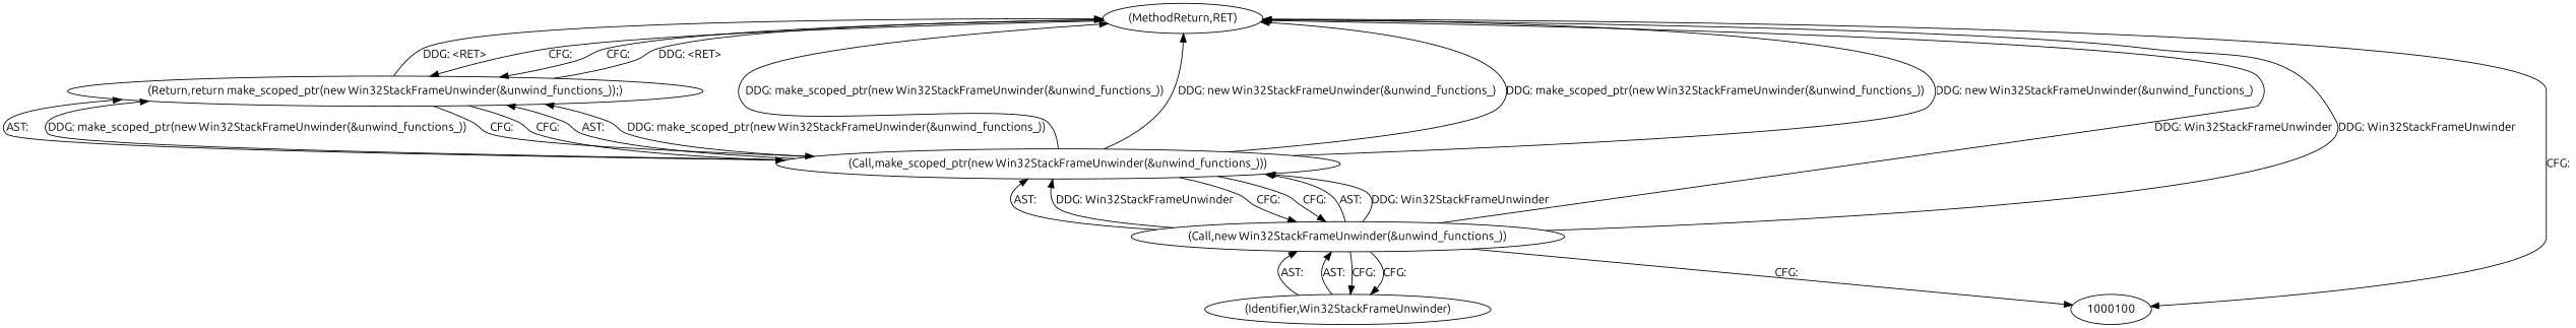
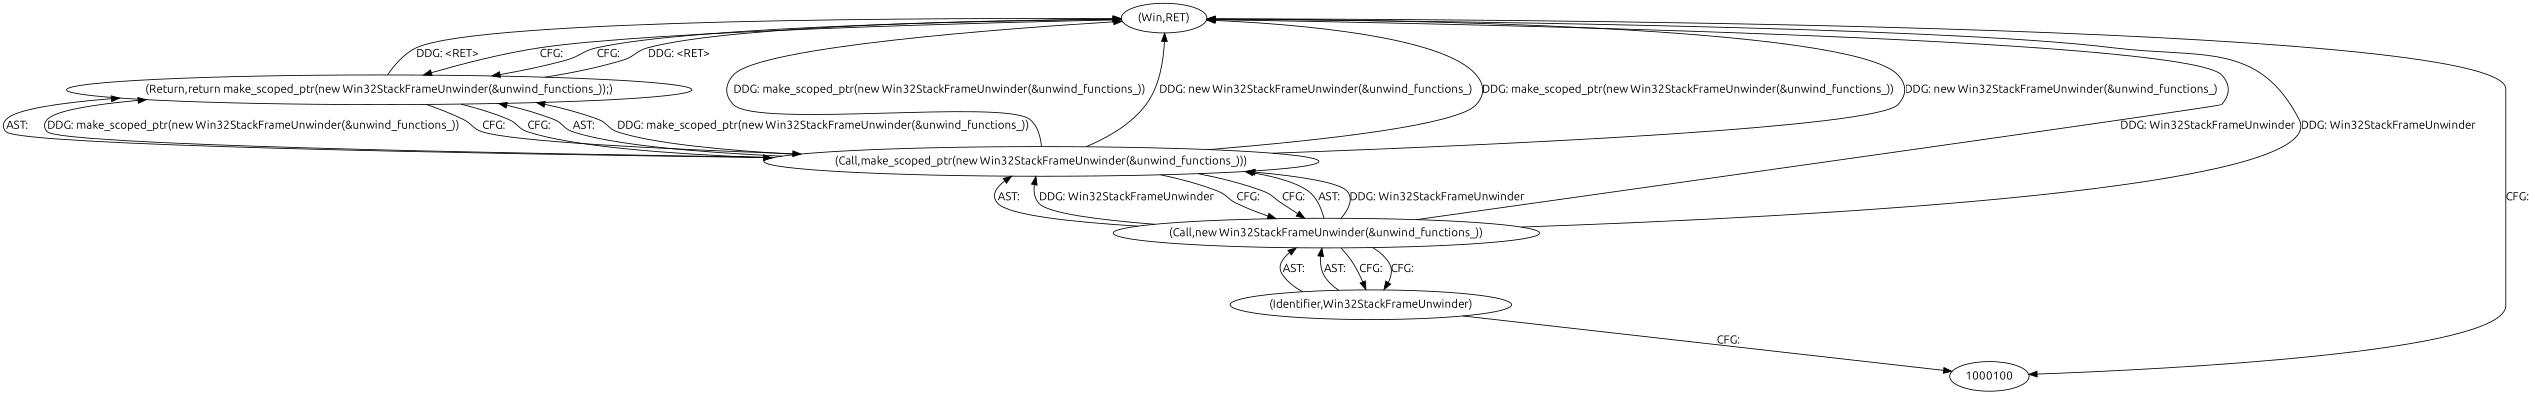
  digraph {
    fontname=Ubuntu
    node [fontname=Ubuntu]
    edge [fontname=Ubuntu]
-   n1 [label="(MethodReturn,RET)"]
+   n1 [label="(Win,RET)"]
    n2 [label="(Return,return make_scoped_ptr(new Win32StackFrameUnwinder(&unwind_functions_));)"]
    1000100
    n4 [label="(Call,make_scoped_ptr(new Win32StackFrameUnwinder(&unwind_functions_)))"]
    n5 [label="(Call,new Win32StackFrameUnwinder(&unwind_functions_))"]
    n6 [label="(Identifier,Win32StackFrameUnwinder)"]
    n1 -> n2 [label="CFG: "]
    n1 -> n2 [label="CFG: "]
    n1 -> 1000100 [label="CFG: "]
    n2 -> n1 [label="DDG: <RET>"]
    n2 -> n1 [label="DDG: <RET>"]
    n2 -> n4 [label="CFG: "]
    n2 -> n4 [label="CFG: "]
    n4 -> n1 [label="DDG: make_scoped_ptr(new Win32StackFrameUnwinder(&unwind_functions_))"]
    n4 -> n1 [label="DDG: new Win32StackFrameUnwinder(&unwind_functions_)"]
    n4 -> n1 [label="DDG: make_scoped_ptr(new Win32StackFrameUnwinder(&unwind_functions_))"]
    n4 -> n1 [label="DDG: new Win32StackFrameUnwinder(&unwind_functions_)"]
    n4 -> n2 [label="AST: "]
    n4 -> n2 [label="DDG: make_scoped_ptr(new Win32StackFrameUnwinder(&unwind_functions_))"]
    n4 -> n2 [label="AST: "]
    n4 -> n2 [label="DDG: make_scoped_ptr(new Win32StackFrameUnwinder(&unwind_functions_))"]
    n4 -> n5 [label="CFG: "]
    n4 -> n5 [label="CFG: "]
    n5 -> n1 [label="DDG: Win32StackFrameUnwinder"]
    n5 -> n1 [label="DDG: Win32StackFrameUnwinder"]
    n5 -> n4 [label="AST: "]
    n5 -> n4 [label="DDG: Win32StackFrameUnwinder"]
    n5 -> n4 [label="AST: "]
    n5 -> n4 [label="DDG: Win32StackFrameUnwinder"]
    n5 -> n6 [label="CFG: "]
    n5 -> n6 [label="CFG: "]
-   n5 -> 1000100 [label="CFG: "]
+   n6 -> 1000100 [label="CFG: "]
    n6 -> n5 [label="AST: "]
    n6 -> n5 [label="AST: "]
  }
